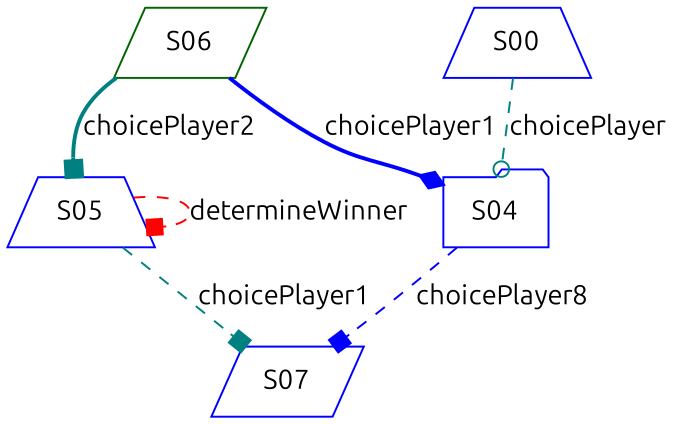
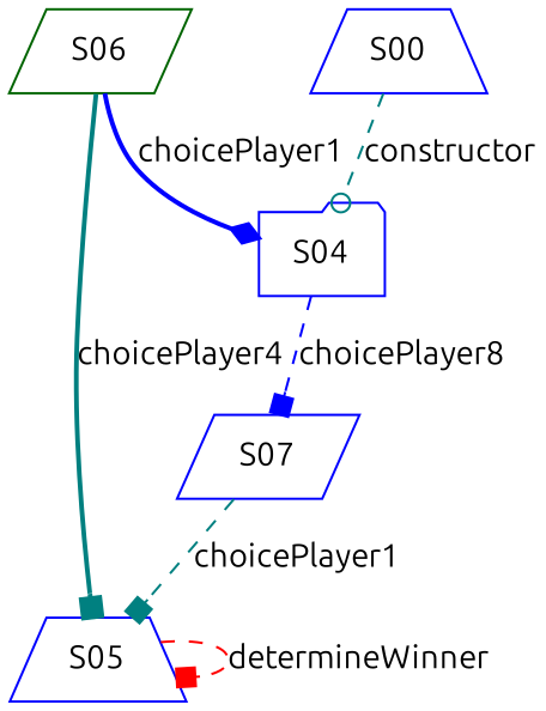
  digraph {
    fontname=Ubuntu
    node [color=blue fontname=Ubuntu shape=trapezium]
    edge [arrowhead=box color=teal fontname=Ubuntu style=dashed]
    S04 [shape=folder]
    S00
    S07 [shape=parallelogram]
    S06 [color=darkgreen shape=parallelogram]
    S05
    S04 -> S07 [color=blue label=choicePlayer8]
-   S00 -> S04 [arrowhead=odot label=choicePlayer]
-   S05 -> S07 [label=choicePlayer1]
+   S00 -> S04 [arrowhead=odot label=constructor]
+   S07 -> S05 [label=choicePlayer1]
    S06 -> S04 [arrowhead=diamond color=blue label=choicePlayer1 style=bold]
-   S06 -> S05 [label=choicePlayer2 style=bold]
+   S06 -> S05 [label=choicePlayer4 style=bold]
    S05 -> S05 [color=red label=determineWinner]
  }
